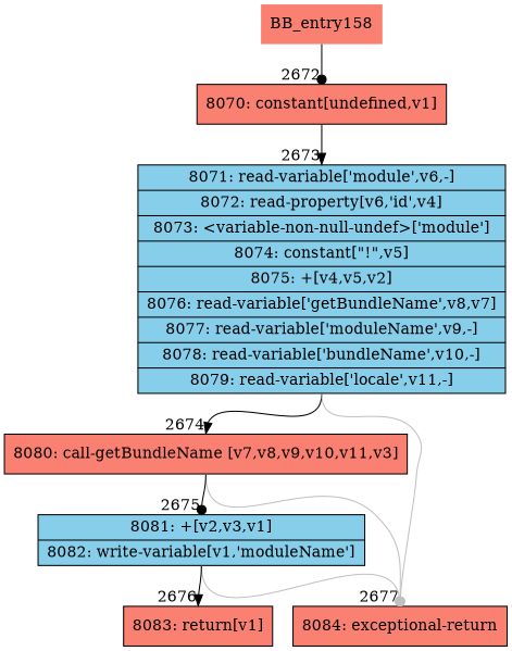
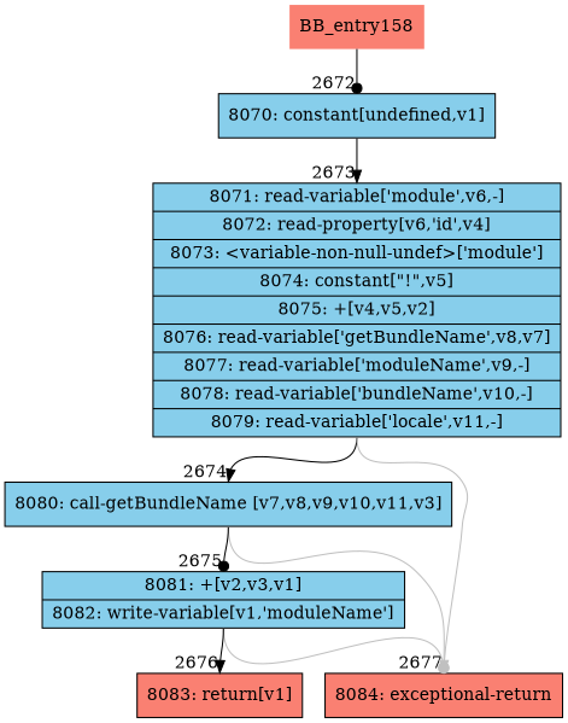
  digraph {
    rankdir=TD
    node [fillcolor=skyblue shape=record style=filled]
    edge [arrowhead=dot headport=n tailport=s]
    BB_entry158 [fillcolor=salmon shape=none]
-   n2 [fillcolor=salmon label="{8070: constant[undefined,v1]}"]
+   n2 [label="{8070: constant[undefined,v1]}"]
    n3 [label="{8071: read-variable['module',v6,-]|8072: read-property[v6,'id',v4]|8073: \<variable-non-null-undef\>['module']|8074: constant[\"!\",v5]|8075: +[v4,v5,v2]|8076: read-variable['getBundleName',v8,v7]|8077: read-variable['moduleName',v9,-]|8078: read-variable['bundleName',v10,-]|8079: read-variable['locale',v11,-]}"]
-   n4 [fillcolor=salmon label="{8080: call-getBundleName [v7,v8,v9,v10,v11,v3]}"]
+   n4 [label="{8080: call-getBundleName [v7,v8,v9,v10,v11,v3]}"]
    n5 [fillcolor=salmon label="{8084: exceptional-return}"]
    n6 [label="{8081: +[v2,v3,v1]|8082: write-variable[v1,'moduleName']}"]
    n7 [fillcolor=salmon label="{8083: return[v1]}"]
    BB_entry158 -> n2 [headlabel="    2672"]
    n2 -> n3 [arrowhead=normal headlabel="      2673"]
    n3 -> n4 [arrowhead=normal headlabel="      2674"]
    n3 -> n5 [color=gray headlabel="      2677"]
-   n4 -> n5 [color=gray]
+   n4 -> n5 [arrowhead=normal color=gray]
    n4 -> n6 [headlabel="      2675"]
    n6 -> n5 [color=gray]
    n6 -> n7 [arrowhead=normal headlabel="      2676"]
  }
